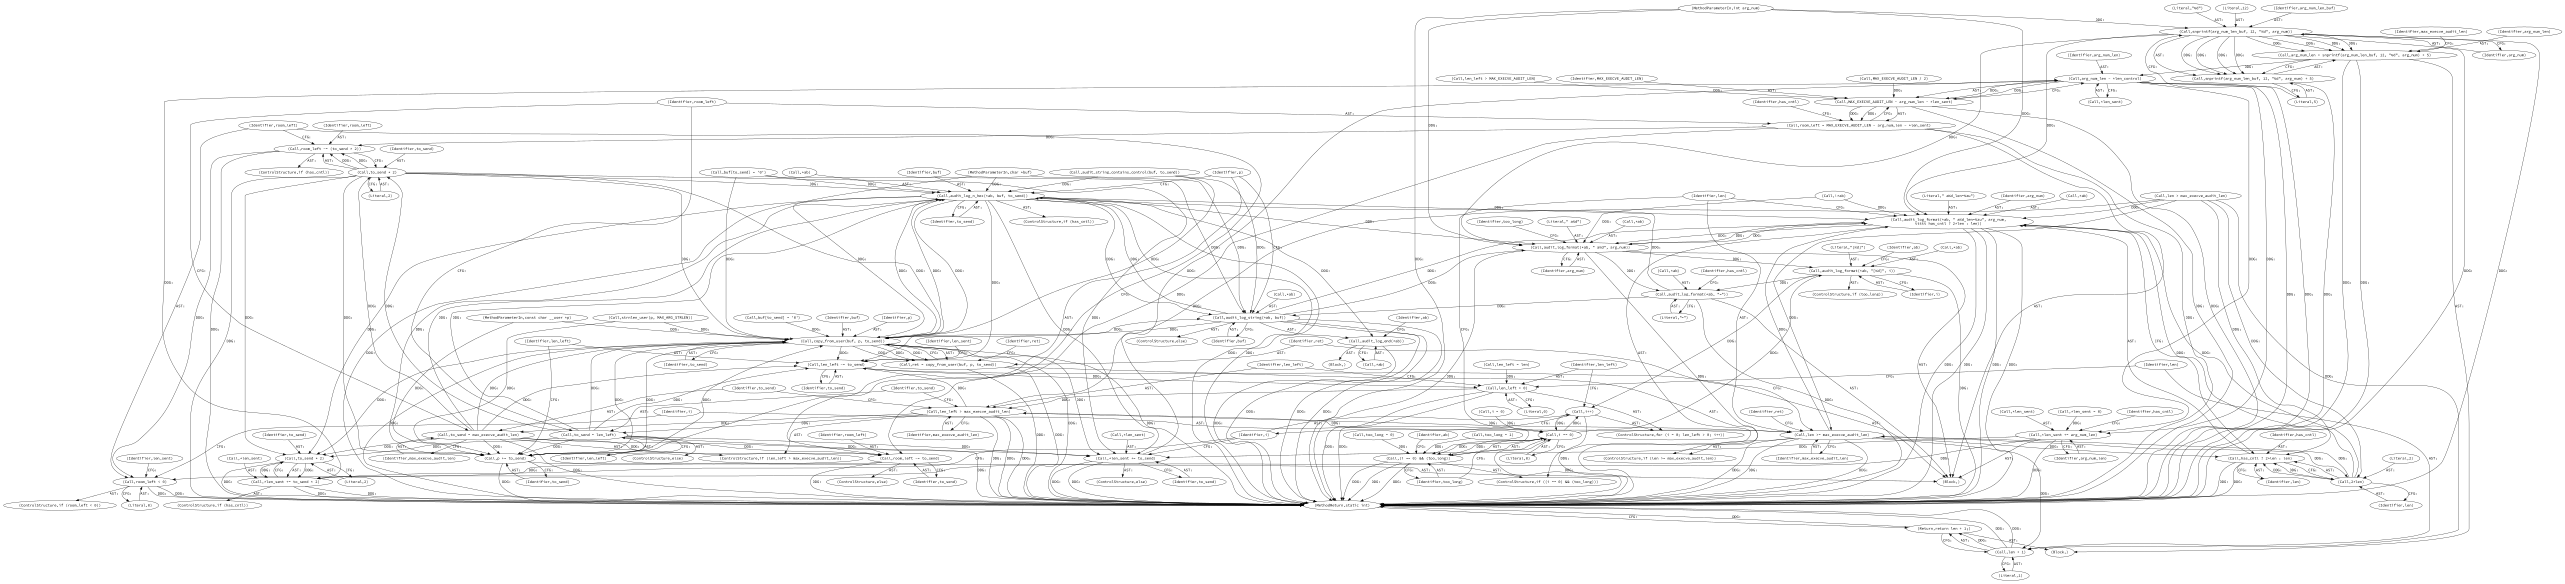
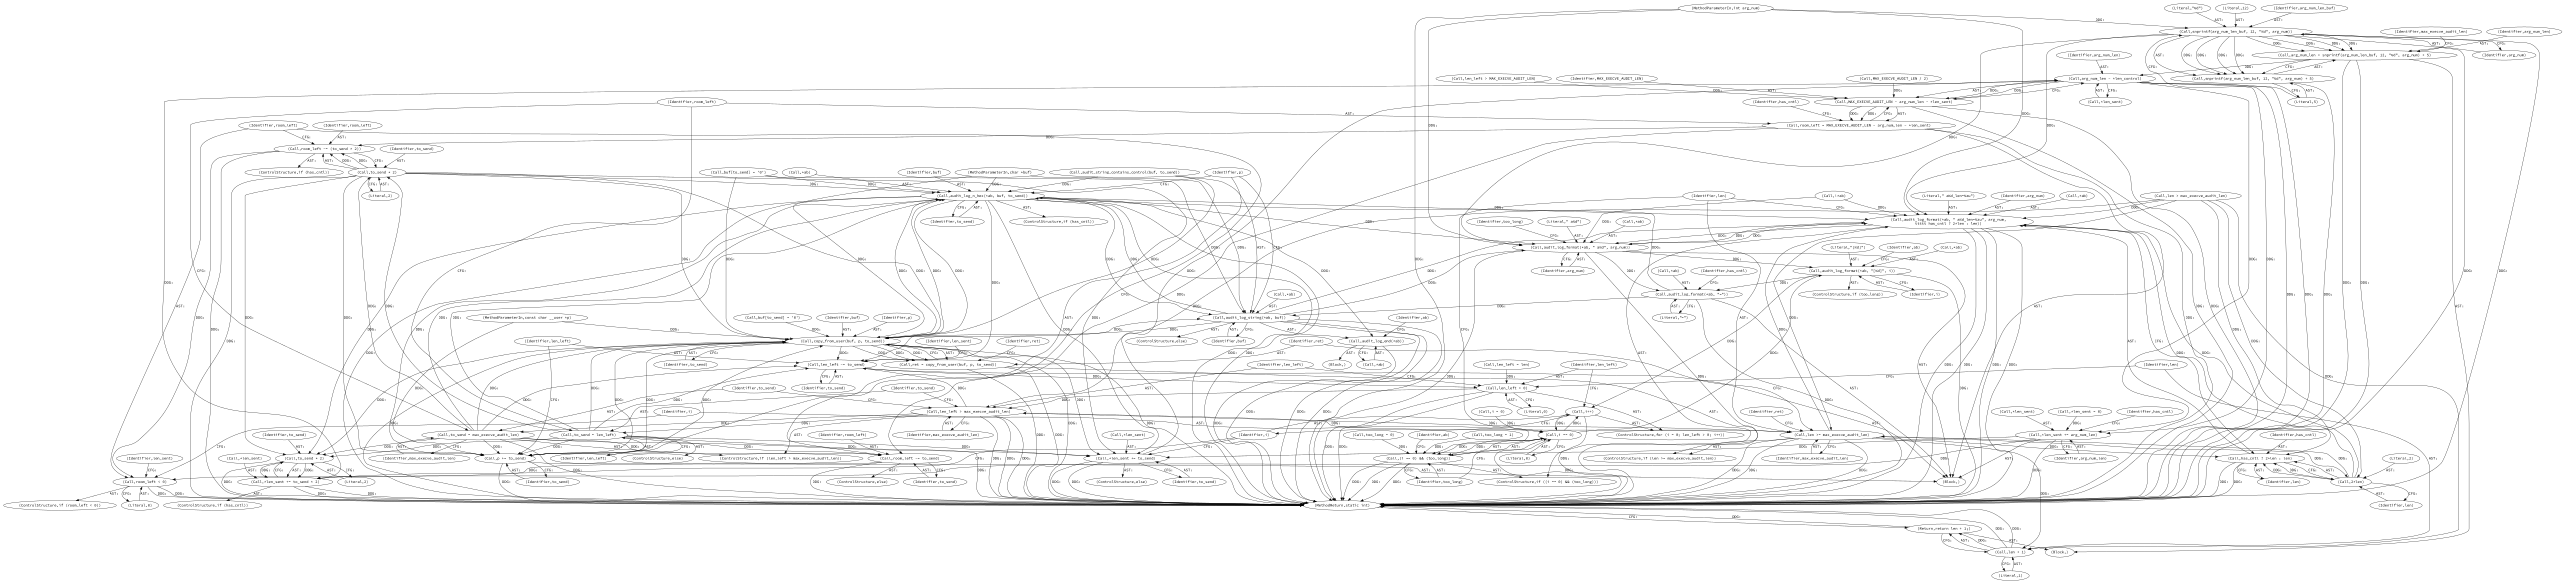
  digraph {
    fontname="Source Code Pro"
    node [fontname="Source Code Pro"]
    edge [fontname="Source Code Pro"]
    n1 [label="(Call,snprintf(arg_num_len_buf, 12, \"%d\", arg_num))"]
    n2 [label="(Call,arg_num_len = snprintf(arg_num_len_buf, 12, \"%d\", arg_num) + 5)"]
    n3 [label="(Call,snprintf(arg_num_len_buf, 12, \"%d\", arg_num) + 5)"]
    n4 [label="(Call,audit_log_format(*ab, \" a%d_len=%zu\", arg_num,\n\t\t\t\t\t has_cntl ? 2*len : len))"]
    n5 [label="(Call,audit_log_format(*ab, \" a%d\", arg_num))"]
    n6 [label="(Identifier,arg_num)"]
    n7 [label="(MethodReturn,static int)"]
    n8 [label="(Call,arg_num_len - *len_control)"]
    n9 [label="(Block,)"]
    n10 [label="(Literal,5)"]
    n11 [label="(Call,has_cntl ? 2*len : len)"]
    n12 [label="(ControlStructure,if ((i == 0) && (too_long)))"]
    n13 [label="(Block,)"]
    n14 [label="(Call,audit_log_format(*ab, \"[%d]\", i))"]
    n15 [label="(Call,audit_log_format(*ab, \"=\"))"]
    n16 [label="(Identifier,arg_num)"]
    n17 [label="(Return,return len + 1;)"]
    n18 [label="(MethodParameterIn,int arg_num)"]
    n19 [label="(Call,MAX_EXECVE_AUDIT_LEN - arg_num_len - *len_sent)"]
    n20 [label="(Call,*len_sent += arg_num_len)"]
    n21 [label="(Call,*len_sent)"]
    n22 [label="(Call,room_left = MAX_EXECVE_AUDIT_LEN - arg_num_len - *len_sent)"]
    n23 [label="(Call,*len_sent += to_send * 2)"]
    n24 [label="(Call,*len_sent += to_send)"]
    n25 [label="(Identifier,arg_num_len)"]
    n26 [label="(Call,room_left -= (to_send * 2))"]
    n27 [label="(Call,room_left -= to_send)"]
    n28 [label="(Call,room_left < 0)"]
    n29 [label="(Call,to_send * 2)"]
    n30 [label="(ControlStructure,if (has_cntl))"]
    n31 [label="(ControlStructure,else)"]
    n32 [label="(Identifier,to_send)"]
    n33 [label="(Literal,0)"]
    n34 [label="(ControlStructure,if (room_left < 0))"]
    n35 [label="(Call,to_send * 2)"]
    n36 [label="(Call,audit_log_n_hex(*ab, buf, to_send))"]
    n37 [label="(Call,copy_from_user(buf, p, to_send))"]
    n38 [label="(Call,p += to_send)"]
    n39 [label="(Call,len_left -= to_send)"]
    n40 [label="(Literal,2)"]
    n41 [label="(ControlStructure,if (has_cntl))"]
    n42 [label="(Identifier,to_send)"]
    n43 [label="(ControlStructure,else)"]
    n44 [label="(Literal,2)"]
    n45 [label="(Call,2*len)"]
    n46 [label="(Identifier,len)"]
    n47 [label="(Call,i++)"]
    n48 [label="(Identifier,i)"]
    n49 [label="(ControlStructure,if (too_long))"]
    n50 [label="(Call,audit_log_string(*ab, buf))"]
    n51 [label="(Literal,\"=\")"]
    n52 [label="(Call,i == 0)"]
    n53 [label="(ControlStructure,for (i = 0; len_left > 0; i++))"]
    n54 [label="(Identifier,i)"]
    n55 [label="(Call,(i == 0) && (too_long))"]
    n56 [label="(Literal,0)"]
    n57 [label="(Identifier,too_long)"]
    n58 [label="(Call,audit_log_end(*ab))"]
    n59 [label="(Identifier,to_send)"]
    n60 [label="(ControlStructure,if (has_cntl))"]
    n61 [label="(ControlStructure,else)"]
    n62 [label="(Identifier,buf)"]
    n63 [label="(Block,)"]
    n64 [label="(Call,*ab)"]
    n65 [label="(Call,ret = copy_from_user(buf, p, to_send))"]
    n66 [label="(Identifier,to_send)"]
    n67 [label="(Identifier,to_send)"]
    n68 [label="(Call,len_left > 0)"]
    n69 [label="(Identifier,to_send)"]
    n70 [label="(ControlStructure,if (len >= max_execve_audit_len))"]
    n71 [label="(Call,len_left > max_execve_audit_len)"]
    n72 [label="(Literal,0)"]
    n73 [label="(Call,to_send = max_execve_audit_len)"]
    n74 [label="(Call,to_send = len_left)"]
    n75 [label="(Call,len >= max_execve_audit_len)"]
    n76 [label="(ControlStructure,if (len_left > max_execve_audit_len))"]
    n77 [label="(Identifier,max_execve_audit_len)"]
    n78 [label="(Identifier,max_execve_audit_len)"]
    n79 [label="(ControlStructure,else)"]
    n80 [label="(Identifier,len_left)"]
    n81 [label="(Call,len + 1)"]
    n82 [label="(Identifier,max_execve_audit_len)"]
    n83 [label="(Identifier,len)"]
    n84 [label="(Literal,1)"]
    n85 [label="(Call,too_long = 0)"]
    n86 [label="(Identifier,too_long)"]
    n87 [label="(Literal,\"[%d]\")"]
    n88 [label="(Identifier,len_left)"]
    n89 [label="(Call,audit_string_contains_control(buf, to_send))"]
    n90 [label="(Identifier,ab)"]
    n91 [label="(Identifier,to_send)"]
    n92 [label="(Identifier,len)"]
    n93 [label="(Call,*len_sent)"]
    n94 [label="(Literal,12)"]
    n95 [label="(Identifier,arg_num_len)"]
    n96 [label="(Identifier,room_left)"]
    n97 [label="(Call,*len_sent = 0)"]
    n98 [label="(Literal,2)"]
    n99 [label="(Identifier,p)"]
    n100 [label="(Identifier,buf)"]
    n101 [label="(Identifier,to_send)"]
-   n102 [label="(Call,strnlen_user(p, MAX_ARG_STRLEN))"]
    n103 [label="(Call,*ab)"]
    n104 [label="(Identifier,len_left)"]
    n105 [label="(Call,buf[to_send] = '\0')"]
    n106 [label="(Identifier,ab)"]
    n107 [label="(Literal,\" a%d\")"]
    n108 [label="(Call,buf[to_send] = '\0')"]
    n109 [label="(Identifier,room_left)"]
    n110 [label="(Identifier,ret)"]
    n111 [label="(Call,i = 0)"]
    n112 [label="(Call,*ab)"]
    n113 [label="(Call,*ab)"]
    n114 [label="(Identifier,arg_num_len_buf)"]
    n115 [label="(Identifier,ret)"]
    n116 [label="(Identifier,buf)"]
    n117 [label="(Identifier,MAX_EXECVE_AUDIT_LEN)"]
    n118 [label="(Identifier,has_cntl)"]
    n119 [label="(Identifier,len)"]
    n120 [label="(Identifier,has_cntl)"]
    n121 [label="(Identifier,arg_num)"]
    n122 [label="(Identifier,has_cntl)"]
    n123 [label="(Call,*ab)"]
    n124 [label="(Call,MAX_EXECVE_AUDIT_LEN / 2)"]
    n125 [label="(Identifier,max_execve_audit_len)"]
    n126 [label="(Identifier,to_send)"]
    n127 [label="(Call,*len_sent)"]
    n128 [label="(Identifier,len_left)"]
    n129 [label="(Call,len > max_execve_audit_len)"]
    n130 [label="(Identifier,arg_num_len)"]
    n131 [label="(MethodParameterIn,char *buf)"]
    n132 [label="(Identifier,ret)"]
    n133 [label="(Identifier,len_sent)"]
    n134 [label="(Identifier,room_left)"]
    n135 [label="(Identifier,len_sent)"]
    n136 [label="(Identifier,to_send)"]
    n137 [label="(Call,too_long = 1)"]
    n138 [label="(Identifier,has_cntl)"]
    n139 [label="(Identifier,p)"]
    n140 [label="(Identifier,i)"]
    n141 [label="(MethodParameterIn,const char __user *p)"]
    n142 [label="(Call,*ab)"]
    n143 [label="(Call,*len_sent)"]
    n144 [label="(Call,len_left = len)"]
    n145 [label="(Literal,\" a%d_len=%zu\")"]
    n146 [label="(Call,*ab)"]
    n147 [label="(Literal,\"%d\")"]
    n148 [label="(Identifier,room_left)"]
    n149 [label="(Call,!*ab)"]
    n150 [label="(Identifier,ab)"]
    n151 [label="(Call,len_left > MAX_EXECVE_AUDIT_LEN)"]
    n1 -> n2 [label="DDG: "]
    n1 -> n2 [label="DDG: "]
    n1 -> n2 [label="DDG: "]
    n1 -> n2 [label="DDG: "]
    n1 -> n3 [label="AST: "]
    n1 -> n3 [label="DDG: "]
    n1 -> n3 [label="DDG: "]
    n1 -> n3 [label="DDG: "]
    n1 -> n3 [label="DDG: "]
    n1 -> n4 [label="DDG: "]
    n1 -> n5 [label="DDG: "]
    n1 -> n6 [label="CFG: "]
    n1 -> n7 [label="DDG: "]
    n1 -> n7 [label="DDG: "]
    n2 -> n3 [label="CFG: "]
    n2 -> n7 [label="DDG: "]
    n2 -> n7 [label="DDG: "]
    n2 -> n8 [label="DDG: "]
    n2 -> n9 [label="AST: "]
    n3 -> n2 [label="AST: "]
    n3 -> n7 [label="DDG: "]
    n3 -> n10 [label="CFG: "]
    n4 -> n5 [label="DDG: "]
    n4 -> n5 [label="DDG: "]
    n4 -> n7 [label="DDG: "]
    n4 -> n7 [label="DDG: "]
    n4 -> n7 [label="DDG: "]
    n4 -> n7 [label="DDG: "]
    n4 -> n11 [label="CFG: "]
    n4 -> n12 [label="AST: "]
    n5 -> n4 [label="DDG: "]
    n5 -> n7 [label="DDG: "]
    n5 -> n7 [label="DDG: "]
    n5 -> n13 [label="AST: "]
    n5 -> n14 [label="DDG: "]
    n5 -> n15 [label="DDG: "]
    n5 -> n16 [label="CFG: "]
    n6 -> n1 [label="AST: "]
    n7 -> n17 [label="CFG: "]
    n8 -> n7 [label="DDG: "]
    n8 -> n7 [label="DDG: "]
    n8 -> n19 [label="AST: "]
    n8 -> n19 [label="DDG: "]
    n8 -> n19 [label="DDG: "]
    n8 -> n20 [label="DDG: "]
    n8 -> n20 [label="DDG: "]
    n8 -> n21 [label="CFG: "]
    n10 -> n1 [label="CFG: "]
    n10 -> n3 [label="AST: "]
    n11 -> n4 [label="AST: "]
    n11 -> n7 [label="DDG: "]
    n11 -> n7 [label="DDG: "]
    n11 -> n45 [label="CFG: "]
    n11 -> n46 [label="CFG: "]
    n14 -> n7 [label="DDG: "]
    n14 -> n15 [label="DDG: "]
    n14 -> n47 [label="DDG: "]
    n14 -> n48 [label="CFG: "]
    n14 -> n49 [label="AST: "]
    n15 -> n7 [label="DDG: "]
    n15 -> n13 [label="AST: "]
    n15 -> n36 [label="DDG: "]
    n15 -> n50 [label="DDG: "]
    n15 -> n51 [label="CFG: "]
    n16 -> n5 [label="AST: "]
    n17 -> n7 [label="DDG: "]
    n17 -> n9 [label="AST: "]
    n17 -> n81 [label="CFG: "]
    n18 -> n1 [label="DDG: "]
    n18 -> n4 [label="DDG: "]
    n18 -> n5 [label="DDG: "]
    n18 -> n7 [label="DDG: "]
    n19 -> n7 [label="DDG: "]
    n19 -> n7 [label="DDG: "]
    n19 -> n8 [label="CFG: "]
    n19 -> n22 [label="AST: "]
    n19 -> n22 [label="DDG: "]
    n19 -> n22 [label="DDG: "]
    n20 -> n7 [label="DDG: "]
    n20 -> n13 [label="AST: "]
    n20 -> n23 [label="DDG: "]
    n20 -> n24 [label="DDG: "]
    n20 -> n25 [label="CFG: "]
    n21 -> n8 [label="AST: "]
    n22 -> n7 [label="DDG: "]
    n22 -> n13 [label="AST: "]
    n22 -> n19 [label="CFG: "]
    n22 -> n26 [label="DDG: "]
    n22 -> n27 [label="DDG: "]
    n23 -> n7 [label="DDG: "]
    n23 -> n7 [label="DDG: "]
    n23 -> n8 [label="DDG: "]
    n23 -> n35 [label="CFG: "]
    n23 -> n41 [label="AST: "]
    n24 -> n7 [label="DDG: "]
    n24 -> n7 [label="DDG: "]
    n24 -> n8 [label="DDG: "]
    n24 -> n42 [label="CFG: "]
    n24 -> n43 [label="AST: "]
    n25 -> n20 [label="AST: "]
    n26 -> n7 [label="DDG: "]
    n26 -> n28 [label="DDG: "]
    n26 -> n29 [label="CFG: "]
    n26 -> n30 [label="AST: "]
    n27 -> n7 [label="DDG: "]
    n27 -> n28 [label="DDG: "]
    n27 -> n31 [label="AST: "]
    n27 -> n32 [label="CFG: "]
    n28 -> n7 [label="DDG: "]
    n28 -> n7 [label="DDG: "]
    n28 -> n33 [label="CFG: "]
    n28 -> n34 [label="AST: "]
    n29 -> n7 [label="DDG: "]
    n29 -> n24 [label="DDG: "]
    n29 -> n26 [label="AST: "]
    n29 -> n26 [label="DDG: "]
    n29 -> n26 [label="DDG: "]
    n29 -> n35 [label="DDG: "]
    n29 -> n36 [label="DDG: "]
    n29 -> n37 [label="DDG: "]
    n29 -> n38 [label="DDG: "]
    n29 -> n39 [label="DDG: "]
    n29 -> n40 [label="CFG: "]
    n32 -> n27 [label="AST: "]
    n33 -> n28 [label="AST: "]
    n35 -> n7 [label="DDG: "]
    n35 -> n23 [label="AST: "]
    n35 -> n23 [label="DDG: "]
    n35 -> n23 [label="DDG: "]
    n35 -> n44 [label="CFG: "]
    n36 -> n4 [label="DDG: "]
    n36 -> n5 [label="DDG: "]
    n36 -> n7 [label="DDG: "]
    n36 -> n7 [label="DDG: "]
    n36 -> n7 [label="DDG: "]
    n36 -> n24 [label="DDG: "]
    n36 -> n35 [label="DDG: "]
    n36 -> n37 [label="DDG: "]
    n36 -> n38 [label="DDG: "]
    n36 -> n39 [label="DDG: "]
    n36 -> n50 [label="DDG: "]
    n36 -> n58 [label="DDG: "]
    n36 -> n59 [label="CFG: "]
    n36 -> n60 [label="AST: "]
    n37 -> n7 [label="DDG: "]
    n37 -> n7 [label="DDG: "]
    n37 -> n7 [label="DDG: "]
    n37 -> n24 [label="DDG: "]
    n37 -> n35 [label="DDG: "]
    n37 -> n36 [label="DDG: "]
    n37 -> n36 [label="DDG: "]
    n37 -> n38 [label="DDG: "]
    n37 -> n38 [label="DDG: "]
    n37 -> n39 [label="DDG: "]
    n37 -> n50 [label="DDG: "]
    n37 -> n65 [label="AST: "]
    n37 -> n65 [label="DDG: "]
    n37 -> n65 [label="DDG: "]
    n37 -> n65 [label="DDG: "]
    n37 -> n66 [label="CFG: "]
    n38 -> n7 [label="DDG: "]
    n38 -> n13 [label="AST: "]
    n38 -> n37 [label="DDG: "]
    n38 -> n67 [label="CFG: "]
    n39 -> n13 [label="AST: "]
    n39 -> n68 [label="DDG: "]
    n39 -> n69 [label="CFG: "]
    n40 -> n29 [label="AST: "]
    n42 -> n24 [label="AST: "]
    n44 -> n35 [label="AST: "]
    n45 -> n4 [label="DDG: "]
    n45 -> n4 [label="DDG: "]
    n45 -> n11 [label="AST: "]
    n45 -> n11 [label="DDG: "]
    n45 -> n11 [label="DDG: "]
    n45 -> n75 [label="DDG: "]
    n45 -> n83 [label="CFG: "]
    n46 -> n11 [label="AST: "]
    n47 -> n7 [label="DDG: "]
    n47 -> n52 [label="DDG: "]
    n47 -> n53 [label="AST: "]
    n47 -> n54 [label="CFG: "]
    n48 -> n14 [label="AST: "]
    n50 -> n4 [label="DDG: "]
    n50 -> n5 [label="DDG: "]
    n50 -> n7 [label="DDG: "]
    n50 -> n7 [label="DDG: "]
    n50 -> n7 [label="DDG: "]
    n50 -> n36 [label="DDG: "]
    n50 -> n37 [label="DDG: "]
    n50 -> n58 [label="AST: "]
    n50 -> n61 [label="AST: "]
    n50 -> n62 [label="CFG: "]
    n51 -> n15 [label="AST: "]
    n52 -> n7 [label="DDG: "]
    n52 -> n14 [label="DDG: "]
    n52 -> n47 [label="DDG: "]
    n52 -> n55 [label="AST: "]
    n52 -> n55 [label="DDG: "]
    n52 -> n55 [label="DDG: "]
    n52 -> n56 [label="CFG: "]
    n54 -> n23 [label="CFG: "]
    n54 -> n24 [label="CFG: "]
    n54 -> n47 [label="AST: "]
    n55 -> n7 [label="DDG: "]
    n55 -> n7 [label="DDG: "]
    n55 -> n7 [label="DDG: "]
    n55 -> n12 [label="AST: "]
    n55 -> n52 [label="AST: "]
    n55 -> n57 [label="CFG: "]
    n56 -> n52 [label="AST: "]
    n57 -> n52 [label="CFG: "]
    n57 -> n55 [label="AST: "]
    n58 -> n7 [label="DDG: "]
    n58 -> n63 [label="AST: "]
    n58 -> n64 [label="CFG: "]
    n59 -> n36 [label="AST: "]
    n62 -> n50 [label="AST: "]
    n64 -> n58 [label="AST: "]
    n65 -> n7 [label="DDG: "]
    n65 -> n7 [label="DDG: "]
    n65 -> n37 [label="CFG: "]
    n65 -> n70 [label="AST: "]
    n66 -> n37 [label="AST: "]
    n67 -> n38 [label="AST: "]
    n68 -> n7 [label="DDG: "]
    n68 -> n7 [label="DDG: "]
    n68 -> n53 [label="AST: "]
    n68 -> n71 [label="DDG: "]
    n68 -> n72 [label="CFG: "]
    n69 -> n39 [label="AST: "]
    n71 -> n7 [label="DDG: "]
    n71 -> n7 [label="DDG: "]
    n71 -> n7 [label="DDG: "]
    n71 -> n39 [label="DDG: "]
    n71 -> n73 [label="DDG: "]
    n71 -> n74 [label="DDG: "]
    n71 -> n75 [label="DDG: "]
    n71 -> n76 [label="AST: "]
    n71 -> n77 [label="CFG: "]
    n72 -> n68 [label="AST: "]
    n73 -> n7 [label="DDG: "]
    n73 -> n24 [label="DDG: "]
    n73 -> n27 [label="DDG: "]
    n73 -> n29 [label="DDG: "]
    n73 -> n35 [label="DDG: "]
    n73 -> n36 [label="DDG: "]
    n73 -> n37 [label="DDG: "]
    n73 -> n38 [label="DDG: "]
    n73 -> n39 [label="DDG: "]
    n73 -> n76 [label="AST: "]
    n73 -> n78 [label="CFG: "]
    n74 -> n7 [label="DDG: "]
    n74 -> n24 [label="DDG: "]
    n74 -> n27 [label="DDG: "]
    n74 -> n29 [label="DDG: "]
    n74 -> n35 [label="DDG: "]
    n74 -> n36 [label="DDG: "]
    n74 -> n37 [label="DDG: "]
    n74 -> n38 [label="DDG: "]
    n74 -> n39 [label="DDG: "]
    n74 -> n79 [label="AST: "]
    n74 -> n80 [label="CFG: "]
    n75 -> n4 [label="DDG: "]
    n75 -> n7 [label="DDG: "]
    n75 -> n7 [label="DDG: "]
    n75 -> n7 [label="DDG: "]
    n75 -> n11 [label="DDG: "]
    n75 -> n45 [label="DDG: "]
    n75 -> n70 [label="AST: "]
    n75 -> n71 [label="DDG: "]
    n75 -> n81 [label="DDG: "]
    n75 -> n82 [label="CFG: "]
    n77 -> n71 [label="AST: "]
    n78 -> n73 [label="AST: "]
    n80 -> n74 [label="AST: "]
    n81 -> n7 [label="DDG: "]
    n81 -> n7 [label="DDG: "]
    n81 -> n17 [label="AST: "]
    n81 -> n17 [label="DDG: "]
    n81 -> n84 [label="CFG: "]
    n82 -> n75 [label="AST: "]
    n83 -> n45 [label="AST: "]
    n84 -> n81 [label="AST: "]
    n85 -> n55 [label="DDG: "]
    n86 -> n5 [label="CFG: "]
    n87 -> n14 [label="AST: "]
    n88 -> n38 [label="CFG: "]
    n88 -> n39 [label="AST: "]
    n89 -> n36 [label="DDG: "]
    n89 -> n37 [label="DDG: "]
-   n89 -> n50 [label="DDG: "]
+   n89 -> n50 [label="AST: "]
    n90 -> n14 [label="CFG: "]
    n91 -> n29 [label="AST: "]
    n92 -> n4 [label="CFG: "]
    n92 -> n55 [label="CFG: "]
    n92 -> n75 [label="AST: "]
    n93 -> n23 [label="AST: "]
    n94 -> n1 [label="AST: "]
    n95 -> n8 [label="AST: "]
    n96 -> n22 [label="AST: "]
    n96 -> n73 [label="CFG: "]
    n96 -> n74 [label="CFG: "]
    n97 -> n20 [label="DDG: "]
    n98 -> n45 [label="AST: "]
    n99 -> n36 [label="CFG: "]
    n99 -> n38 [label="AST: "]
    n99 -> n50 [label="CFG: "]
    n100 -> n36 [label="AST: "]
    n101 -> n35 [label="AST: "]
-   n102 -> n37 [label="DDG: "]
-   n102 -> n38 [label="DDG: "]
    n103 -> n14 [label="AST: "]
    n104 -> n47 [label="CFG: "]
    n104 -> n68 [label="AST: "]
    n105 -> n37 [label="DDG: "]
    n106 -> n55 [label="CFG: "]
    n107 -> n5 [label="AST: "]
    n108 -> n36 [label="DDG: "]
    n108 -> n37 [label="DDG: "]
    n108 -> n50 [label="DDG: "]
    n109 -> n27 [label="AST: "]
    n110 -> n65 [label="AST: "]
    n110 -> n75 [label="CFG: "]
    n111 -> n52 [label="DDG: "]
    n112 -> n36 [label="AST: "]
    n113 -> n15 [label="AST: "]
    n114 -> n1 [label="AST: "]
    n115 -> n75 [label="CFG: "]
    n116 -> n37 [label="AST: "]
    n117 -> n19 [label="AST: "]
    n118 -> n22 [label="CFG: "]
    n119 -> n68 [label="CFG: "]
    n119 -> n81 [label="AST: "]
    n120 -> n20 [label="CFG: "]
    n121 -> n4 [label="AST: "]
    n122 -> n11 [label="AST: "]
    n123 -> n4 [label="AST: "]
    n124 -> n19 [label="DDG: "]
    n125 -> n2 [label="CFG: "]
    n126 -> n71 [label="CFG: "]
    n126 -> n73 [label="AST: "]
    n127 -> n24 [label="AST: "]
    n128 -> n68 [label="CFG: "]
    n128 -> n71 [label="AST: "]
    n129 -> n4 [label="DDG: "]
    n129 -> n11 [label="DDG: "]
    n129 -> n45 [label="DDG: "]
    n129 -> n71 [label="DDG: "]
    n129 -> n75 [label="DDG: "]
    n129 -> n81 [label="DDG: "]
    n130 -> n2 [label="AST: "]
    n131 -> n36 [label="DDG: "]
    n131 -> n37 [label="DDG: "]
    n131 -> n50 [label="DDG: "]
    n132 -> n65 [label="CFG: "]
    n133 -> n28 [label="CFG: "]
    n134 -> n26 [label="AST: "]
    n135 -> n39 [label="CFG: "]
    n136 -> n71 [label="CFG: "]
    n136 -> n74 [label="AST: "]
    n137 -> n55 [label="DDG: "]
    n138 -> n15 [label="CFG: "]
    n139 -> n37 [label="AST: "]
    n140 -> n28 [label="CFG: "]
    n140 -> n52 [label="AST: "]
    n141 -> n37 [label="DDG: "]
    n141 -> n38 [label="DDG: "]
    n142 -> n5 [label="AST: "]
    n143 -> n20 [label="AST: "]
    n144 -> n68 [label="DDG: "]
    n145 -> n4 [label="AST: "]
    n146 -> n50 [label="AST: "]
    n147 -> n1 [label="AST: "]
    n148 -> n26 [label="CFG: "]
    n148 -> n27 [label="CFG: "]
    n148 -> n28 [label="AST: "]
    n149 -> n4 [label="DDG: "]
    n149 -> n5 [label="DDG: "]
    n150 -> n58 [label="CFG: "]
    n151 -> n19 [label="DDG: "]
  }
